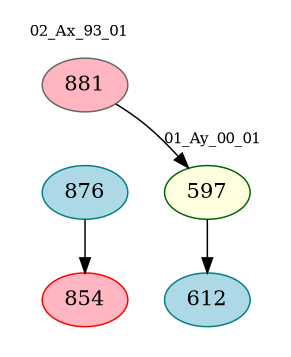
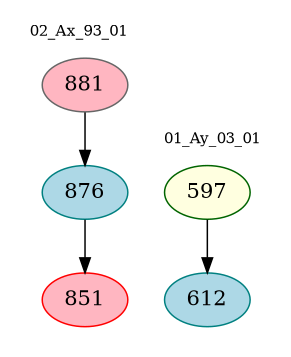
  digraph {
    node [color=teal fillcolor=lightblue style=filled]
    edge [color=black style=solid]
    n1 [color=darkgreen fillcolor=lightyellow label=597]
    n2 [label=612]
    n3 [color=gray40 fillcolor=lightpink label=881]
    n4 [label=876]
-   n5 [color=red fillcolor=lightpink label=854]
+   n5 [color=red fillcolor=lightpink label=851]
    subgraph cluster_1 {
      color=white
      fontsize=10
-     label="01_Ay_00_01"
+     label="01_Ay_03_01"
      n1
      n2
    }
    subgraph cluster_2 {
      color=white
      fontsize=10
      label="02_Ax_93_01"
      n3
      n4
      n5
    }
    n1 -> n2
-   n3 -> n1
+   n3 -> n4
    n4 -> n5
  }
